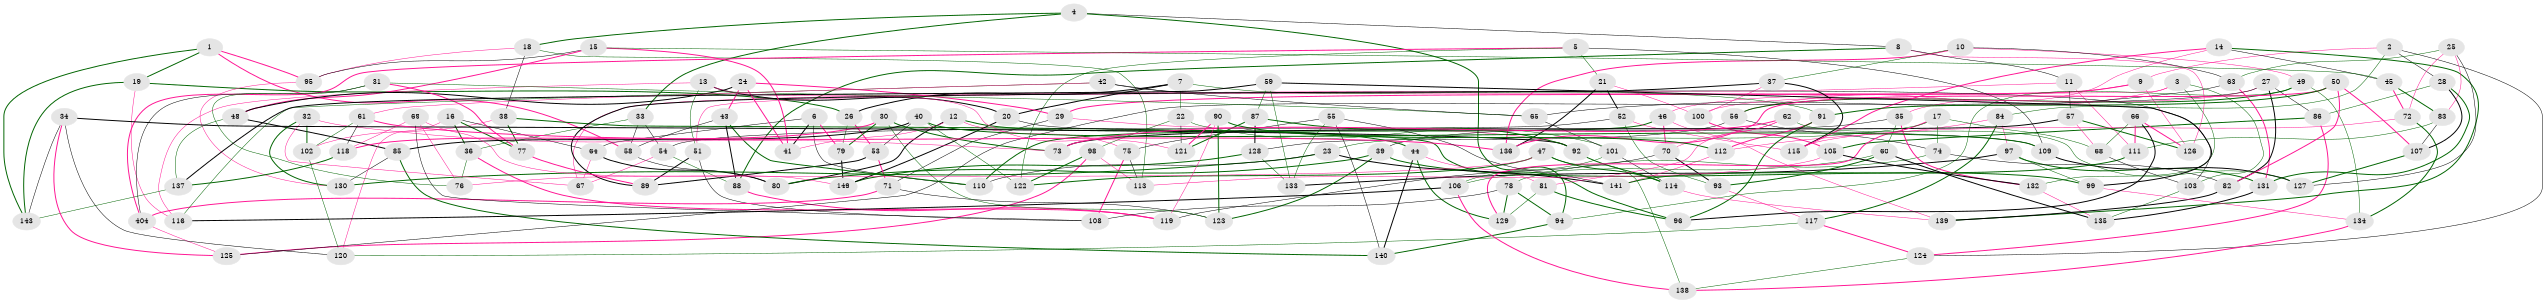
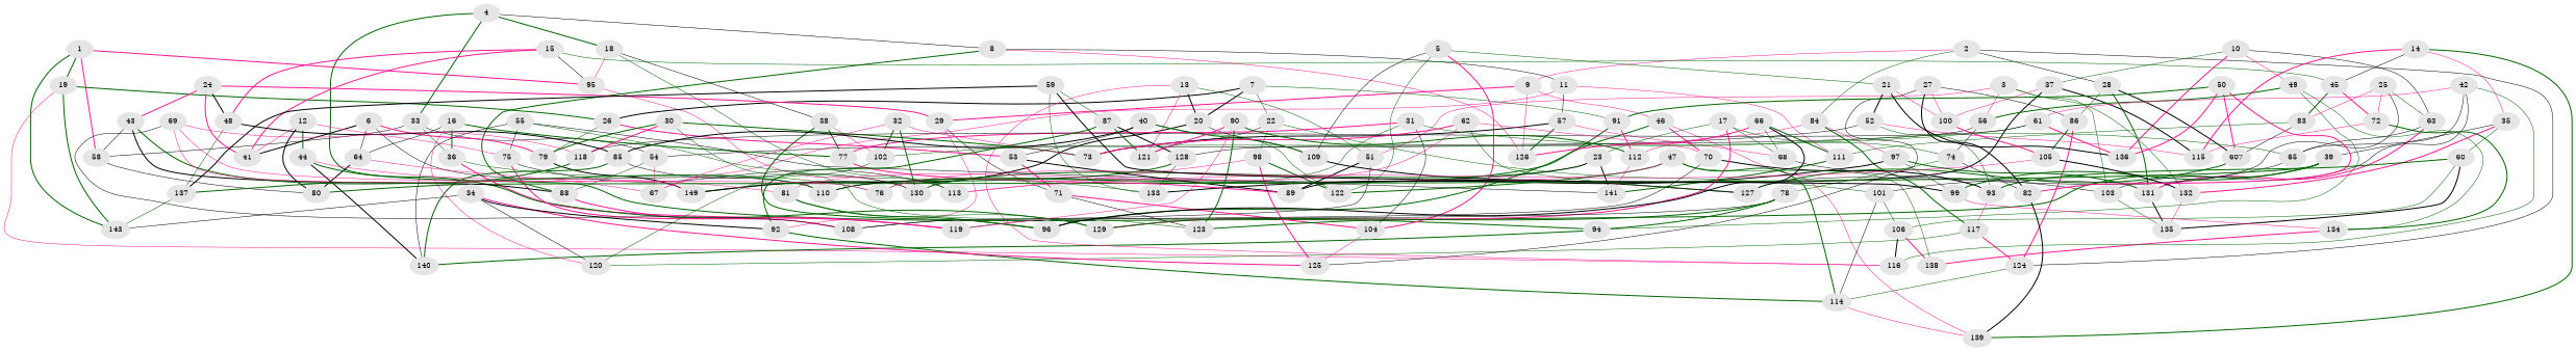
  graph {
    node [color=gray90 style=filled]
    edge [color=darkgreen style=solid]
    1
    19
    58
    95
    143
    26
    116
    80
    130
    2
    9
    28
    84
    124
    126
    29
    46
    86
-   107
+   107 [label=607]
    131
    97
    112
    117
    138
    3
    51
    56
    103
    132
    89
    108
    74
    128
    135
    4
    8
    18
    33
    94
    11
    88
    38
    113
    36
    54
    140
    5
    21
-   104 [label=404]
+   104
    109
    122
    136
    52
    100
    125
    127
    6
    41
    64
    79
    110
    67
    n63 [label=149]
    7
    20
    22
    91
    121
    98
    101
    53
    96
    57
    111
    119
    71
    92
    139
    70
    10
    37
    49
    63
    115
    134
    65
    68
    73
    141
    12
    44
    75
    129
    81
    13
    14
    35
    45
    39
    60
    72
    83
    15
    48
    85
    137
    16
    77
    120
    76
    17
    23
    82
    78
    102
    93
    105
    114
    106
    24
    43
    25
    27
    123
    30
    118
    31
    32
    34
    99
    40
    42
    61
    47
    50
    55
    133
    59
    87
    62
    66
    69
    90
    1 -- 19 [style=bold]
    1 -- 58 [color=deeppink style=bold]
    1 -- 95 [color=deeppink style=bold]
    1 -- 143 [style=bold]
    19 -- 143 [style=bold]
    19 -- 26 [style=bold]
    19 -- 116 [color=deeppink]
    58 -- 80 [color=black]
    95 -- 130 [color=deeppink]
    26 -- 79
    26 -- 53 [color=deeppink style=bold]
    2 -- 9 [color=deeppink]
    2 -- 28 [color=black]
    2 -- 84
    2 -- 124 [color=black]
    9 -- 126 [color=deeppink]
    9 -- 29 [color=deeppink style=bold]
    9 -- 46 [color=deeppink]
    28 -- 86
    28 -- 107 [color=black style=bold]
    28 -- 131 [style=bold]
    84 -- 97 [color=deeppink]
    84 -- 112 [color=deeppink]
    84 -- 117 [style=bold]
-   124 -- 138
+   124 -- 114
    29 -- 71 [color=black]
    29 -- 92 [color=deeppink]
    46 -- 110 [style=bold]
    46 -- 139 [color=deeppink]
    46 -- 70 [color=deeppink style=bold]
    86 -- 124 [color=deeppink style=bold]
    86 -- 105 [style=bold]
    107 -- 127 [style=bold]
    131 -- 135 [color=black style=bold]
    97 -- 131 [style=bold]
    97 -- 99
    97 -- 133 [color=black style=bold]
    112 -- 141 [color=deeppink]
    117 -- 124 [color=deeppink style=bold]
    117 -- 120
    3 -- 51 [color=deeppink]
    3 -- 56 [color=deeppink]
    3 -- 103
    3 -- 132
    51 -- 89 [color=black style=bold]
    51 -- 108 [color=black]
    56 -- 74 [color=black]
    56 -- 128 [color=black]
    103 -- 135
    132 -- 135 [color=deeppink]
    74 -- 82 [color=black]
    74 -- 78
    128 -- n63 [style=bold]
    128 -- 133
    4 -- 8 [color=black]
    4 -- 18 [style=bold]
    4 -- 33 [style=bold]
    4 -- 94 [style=bold]
    8 -- 126 [color=deeppink]
    8 -- 11 [color=black]
    8 -- 88 [style=bold]
    18 -- 95 [color=deeppink]
    18 -- 38 [color=black]
    18 -- 113
    33 -- 58 [color=black]
    33 -- 36
    33 -- 54 [color=black]
    94 -- 140 [style=bold]
    11 -- 67 [color=deeppink]
    11 -- 57 [color=black]
    11 -- 111 [color=deeppink]
    88 -- 119 [color=deeppink style=bold]
    38 -- 96 [style=bold]
    38 -- 77 [style=bold]
    38 -- 102 [color=deeppink]
    36 -- 119 [color=deeppink style=bold]
    36 -- 76
    54 -- 88
    54 -- 67 [color=deeppink]
    5 -- 21
    5 -- 104 [color=deeppink style=bold]
    5 -- 109 [color=black]
    5 -- 122
    21 -- 136 [color=black style=bold]
    21 -- 52 [color=black style=bold]
    21 -- 100 [color=deeppink]
    104 -- 125 [color=deeppink]
    109 -- 127 [color=black style=bold]
    52 -- 54 [color=black]
    52 -- 115 [color=deeppink]
    52 -- 93
    100 -- 105 [color=deeppink style=bold]
    6 -- 41 [color=black style=bold]
    6 -- 64 [color=black]
    6 -- 79 [color=deeppink style=bold]
    6 -- 110 [color=black]
    64 -- 80 [color=black style=bold]
    64 -- 67 [color=deeppink]
    79 -- n63 [color=black style=bold]
    7 -- 26 [color=black style=bold]
    7 -- 20 [color=black style=bold]
    7 -- 22
    7 -- 91
    20 -- 109 [color=black]
    20 -- n63 [color=black style=bold]
    22 -- 121 [color=black]
    22 -- 98
    22 -- 101
    91 -- 112 [color=deeppink style=bold]
    91 -- 96 [style=bold]
    98 -- 113 [color=deeppink]
    98 -- 122 [style=bold]
    98 -- 125 [color=deeppink style=bold]
    101 -- 114 [color=black]
    101 -- 106
    53 -- 89 [color=black style=bold]
    53 -- 71 [color=deeppink style=bold]
    57 -- 126 [style=bold]
    57 -- 68 [color=deeppink]
    57 -- 73 [color=black style=bold]
    111 -- 141 [style=bold]
    71 -- 104 [color=deeppink style=bold]
    71 -- 123 [color=black]
    92 -- 114 [style=bold]
    70 -- 119 [color=black]
    70 -- 93 [color=black style=bold]
    10 -- 136 [color=deeppink style=bold]
    10 -- 37
    10 -- 49 [color=deeppink]
    10 -- 63 [color=black]
    37 -- 89 [color=black style=bold]
    37 -- 100 [color=deeppink]
    37 -- 115 [color=black style=bold]
    49 -- 56 [style=bold]
    49 -- 94
    49 -- 134
    63 -- 131 [color=deeppink style=bold]
    63 -- 65 [color=black]
    134 -- 138 [color=deeppink style=bold]
    65 -- 101 [color=black]
    68 -- 103 [color=black]
    12 -- 80 [color=black style=bold]
    12 -- 41 [color=deeppink]
    12 -- 44 [style=bold]
    12 -- 75 [color=deeppink]
    44 -- 140 [color=black style=bold]
    44 -- 129 [style=bold]
    44 -- 81 [color=deeppink]
    75 -- 108 [color=deeppink style=bold]
    75 -- 113 [color=black]
    81 -- 96 [style=bold]
    81 -- 129
    13 -- 116 [color=deeppink]
    13 -- 51
    13 -- 20 [color=black style=bold]
    13 -- 121 [color=deeppink]
    14 -- 139 [style=bold]
    14 -- 115 [color=deeppink style=bold]
    14 -- 35 [color=deeppink]
    14 -- 45 [color=black]
    35 -- 132 [color=deeppink style=bold]
    35 -- 39 [color=black]
    35 -- 60
    45 -- 72 [color=deeppink style=bold]
    45 -- 83 [style=bold]
    39 -- 80 [style=bold]
    39 -- 123 [style=bold]
    39 -- 99 [style=bold]
    60 -- 135 [color=black style=bold]
    60 -- 93 [style=bold]
    60 -- 106
    72 -- 115 [color=deeppink]
    72 -- 134 [style=bold]
    83 -- 107 [color=black]
    83 -- 111
    15 -- 95 [color=black]
    15 -- 41 [color=deeppink style=bold]
    15 -- 45
    15 -- 48 [color=deeppink style=bold]
    48 -- 85 [color=black style=bold]
    48 -- 137
    85 -- 130 [color=black]
    85 -- 140 [style=bold]
    137 -- 143
    16 -- 36 [style=bold]
    16 -- 64 [color=black]
    16 -- 77 [style=bold]
    16 -- 120 [color=deeppink]
    77 -- 89 [color=deeppink style=bold]
    17 -- 74
    17 -- 68
    17 -- 129 [color=deeppink style=bold]
    17 -- 23
    23 -- 130 [style=bold]
    23 -- 110 [color=black]
    23 -- 141 [color=black style=bold]
    82 -- 139 [color=black style=bold]
    78 -- 108 [color=black]
    78 -- 94 [style=bold]
    78 -- 129 [style=bold]
    102 -- 120
    93 -- 117 [color=deeppink]
    105 -- 132 [color=black style=bold]
    105 -- 113 [color=deeppink]
    114 -- 139 [color=deeppink]
    106 -- 116 [color=black style=bold]
    106 -- 138 [color=deeppink style=bold]
    24 -- 29 [color=deeppink style=bold]
    24 -- 41 [color=deeppink style=bold]
    24 -- 48 [color=black style=bold]
    24 -- 43 [color=deeppink style=bold]
    43 -- 58 [color=black]
    43 -- 88 [color=black style=bold]
    43 -- 110 [style=bold]
    25 -- 127 [color=black]
    25 -- 63
    25 -- 72 [color=deeppink]
    25 -- 83 [color=deeppink]
    27 -- 86 [color=black]
    27 -- 100 [color=deeppink]
    27 -- 125 [color=black]
    27 -- 82 [color=black style=bold]
    30 -- 79 [style=bold]
    30 -- 73 [style=bold]
    30 -- 123
    30 -- 118 [color=deeppink style=bold]
    118 -- 137 [style=bold]
    31 -- 104 [color=black]
    31 -- 65
    31 -- 77 [color=deeppink style=bold]
    31 -- 76
    32 -- 130 [style=bold]
    32 -- 67 [color=deeppink]
    32 -- 73 [color=deeppink]
    32 -- 102 [style=bold]
    34 -- 143 [color=black]
    34 -- 125 [color=deeppink style=bold]
    34 -- 92 [color=black style=bold]
    34 -- 120 [color=black]
    99 -- 134 [color=deeppink]
    40 -- 109 [style=bold]
    40 -- 122
    40 -- 53 [color=black]
    40 -- 85 [color=black style=bold]
    42 -- 116
    42 -- 103 [color=black]
    42 -- 65 [color=black]
    42 -- 61 [color=deeppink]
    61 -- 136 [color=deeppink style=bold]
    61 -- 102
    61 -- 118 [color=black]
    47 -- 138
    47 -- 122 [style=bold]
    47 -- 76 [color=deeppink]
    47 -- 114 [style=bold]
    50 -- 107 [color=deeppink style=bold]
    50 -- 136 [color=deeppink style=bold]
    50 -- 91 [style=bold]
    50 -- 82 [color=deeppink style=bold]
    55 -- 140 [color=black]
    55 -- 141 [color=black]
    55 -- 75 [color=black]
    55 -- 133
    59 -- 137 [color=black style=bold]
    59 -- 99 [color=black style=bold]
    59 -- 133
    59 -- 87
    87 -- 128 [color=black style=bold]
    87 -- 121 [style=bold]
    87 -- 92 [style=bold]
    62 -- 127
    62 -- 70 [color=deeppink]
    62 -- 73 [color=deeppink style=bold]
    62 -- 81 [color=deeppink]
    66 -- 126 [color=deeppink style=bold]
    66 -- 96 [color=black style=bold]
-   66 -- 111 [color=deeppink style=bold]
+   66 -- 111 [style=bold]
    66 -- 68
    69 -- 108 [color=black]
    69 -- n63 [color=deeppink]
    69 -- 76 [color=deeppink]
    69 -- 118 [color=deeppink]
    90 -- 112 [style=bold]
    90 -- 121 [color=deeppink style=bold]
    90 -- 119 [color=deeppink]
    90 -- 123 [style=bold]
  }
